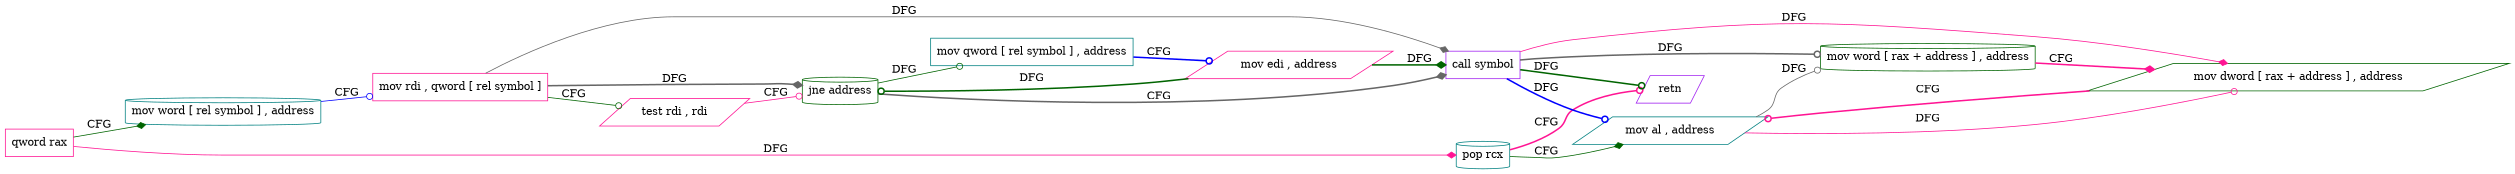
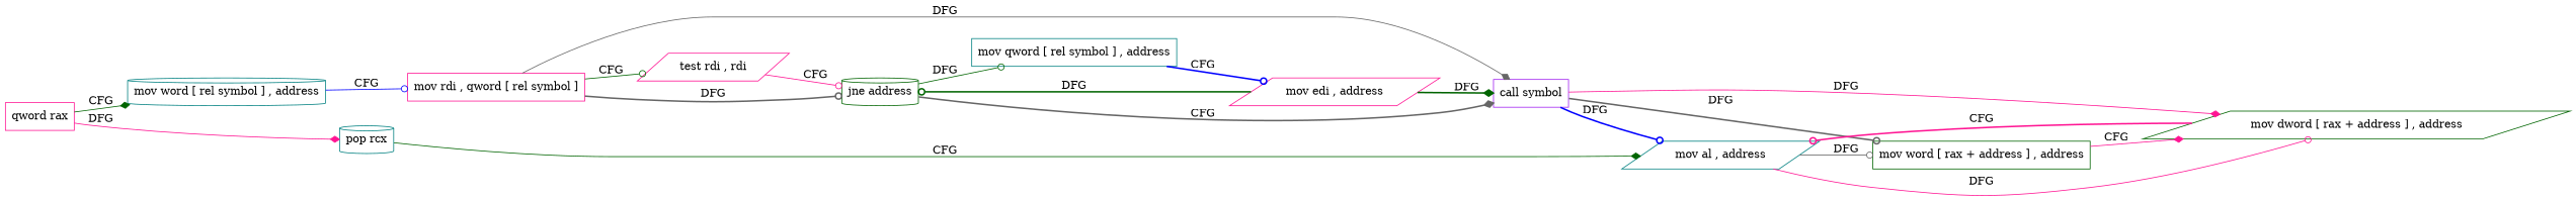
  digraph {
    rankdir=LR
    node [color=deeppink shape=parallelogram]
    edge [arrowhead=odot color=darkgreen style=solid]
    n1 [label="qword rax" shape=box]
    n2 [color=teal label="mov word [ rel symbol ] , address" shape=cylinder]
    n3 [color=teal label="pop rcx" shape=cylinder]
    n4 [label="mov rdi , qword [ rel symbol ]" shape=box]
    n5 [color=teal label="mov al , address"]
-   n6 [color=purple label=retn]
    n7 [label="test rdi , rdi"]
    n8 [color=darkgreen label="jne address" shape=cylinder]
    n9 [color=purple label="call symbol" shape=box]
    n10 [color=teal label="mov qword [ rel symbol ] , address" shape=box]
-   n11 [color=darkgreen label="mov word [ rax + address ] , address" shape=cylinder]
+   n11 [color=darkgreen label="mov word [ rax + address ] , address" shape=box]
    n12 [color=darkgreen label="mov dword [ rax + address ] , address"]
    n13 [label="mov edi , address"]
    n1 -> n2 [arrowhead=diamond label=CFG]
    n1 -> n3 [arrowhead=diamond color=deeppink label=DFG]
    n2 -> n4 [color=blue label=CFG]
    n3 -> n5 [arrowhead=diamond label=CFG]
-   n3 -> n6 [color=deeppink label=CFG style=bold]
    n4 -> n7 [label=CFG]
-   n4 -> n8 [arrowhead=diamond color=gray40 label=DFG style=bold]
+   n4 -> n8 [color=gray40 label=DFG style=bold]
    n4 -> n9 [arrowhead=diamond color=gray40 label=DFG]
    n5 -> n11 [color=gray40 label=DFG]
    n5 -> n12 [color=deeppink label=DFG]
    n7 -> n8 [color=deeppink label=CFG]
    n8 -> n9 [arrowhead=diamond color=gray40 label=CFG style=bold]
    n8 -> n10 [label=DFG]
    n9 -> n5 [color=blue label=DFG style=bold]
-   n9 -> n6 [label=DFG style=bold]
    n9 -> n11 [color=gray40 label=DFG style=bold]
    n9 -> n12 [arrowhead=diamond color=deeppink label=DFG]
    n10 -> n13 [color=blue label=CFG style=bold]
-   n11 -> n12 [arrowhead=diamond color=deeppink label=CFG style=bold]
+   n11 -> n12 [arrowhead=diamond color=deeppink label=CFG]
    n12 -> n5 [color=deeppink label=CFG style=bold]
    n13 -> n8 [label=DFG style=bold]
    n13 -> n9 [arrowhead=diamond label=DFG style=bold]
  }
